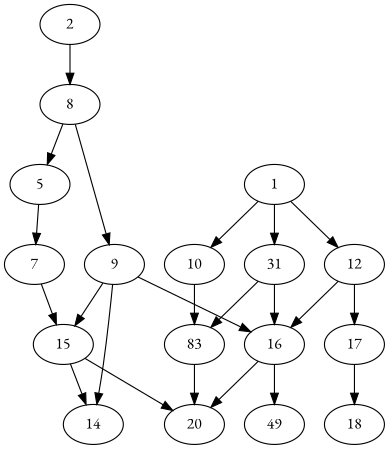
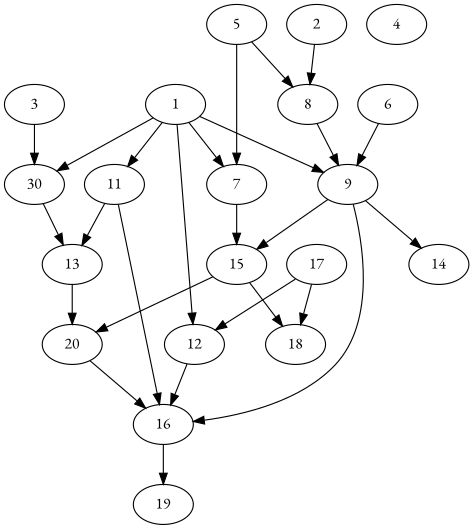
  digraph {
    fontname="EB Garamond"
    node [alpha=0.11 fontname="EB Garamond"]
    edge [fontname="EB Garamond"]
    1 [alpha=0.14 expect_size=13827072]
    7 [expect_size=33811456]
    9 [alpha=0.13 expect_size=51381248]
-   10 [alpha=0.01 expect_size=28499968]
-   11 [alpha=0.16 expect_size=40133632 label=31]
+   10 [alpha=0.01 expect_size=28499968 label=30]
+   11 [alpha=0.16 expect_size=40133632]
    12 [alpha=0.02 expect_size=26008576]
    15 [alpha=0.15 expect_size=37681152]
    14 [alpha=0.19 expect_size=39607296]
    16 [alpha=0.07 expect_size=52034560]
-   13 [alpha=0.09 expect_size=21837824 label=83]
+   13 [alpha=0.09 expect_size=21837824]
    17 [alpha=0.03 expect_size=25198592]
    20 [alpha=0.20 expect_size=44444672]
    18 [alpha=0.13 expect_size=51607552]
-   19 [expect_size=13205504 label=49]
+   19 [expect_size=13205504]
    2 [alpha=0.18 expect_size=42613760]
    8 [alpha=0.04 expect_size=47254528]
+   3 [alpha=0.08 expect_size=40770560]
+   4 [alpha=0.19 expect_size=24596480]
    5 [alpha=0.06 expect_size=38798336]
+   6 [alpha=0.09 expect_size=36267008]
+   1 -> 7
+   1 -> 9
    1 -> 10
    1 -> 11
    1 -> 12
    7 -> 15
    9 -> 15
    9 -> 14
    9 -> 16
    10 -> 13
    11 -> 16
    11 -> 13
    12 -> 16
-   12 -> 17
+   17 -> 12
    15 -> 20
-   15 -> 14
-   16 -> 20
+   15 -> 18
+   20 -> 16
    16 -> 19
    13 -> 20
    17 -> 18
    2 -> 8
    8 -> 9
+   3 -> 10
    5 -> 7
-   8 -> 5
+   5 -> 8
+   6 -> 9
  }
